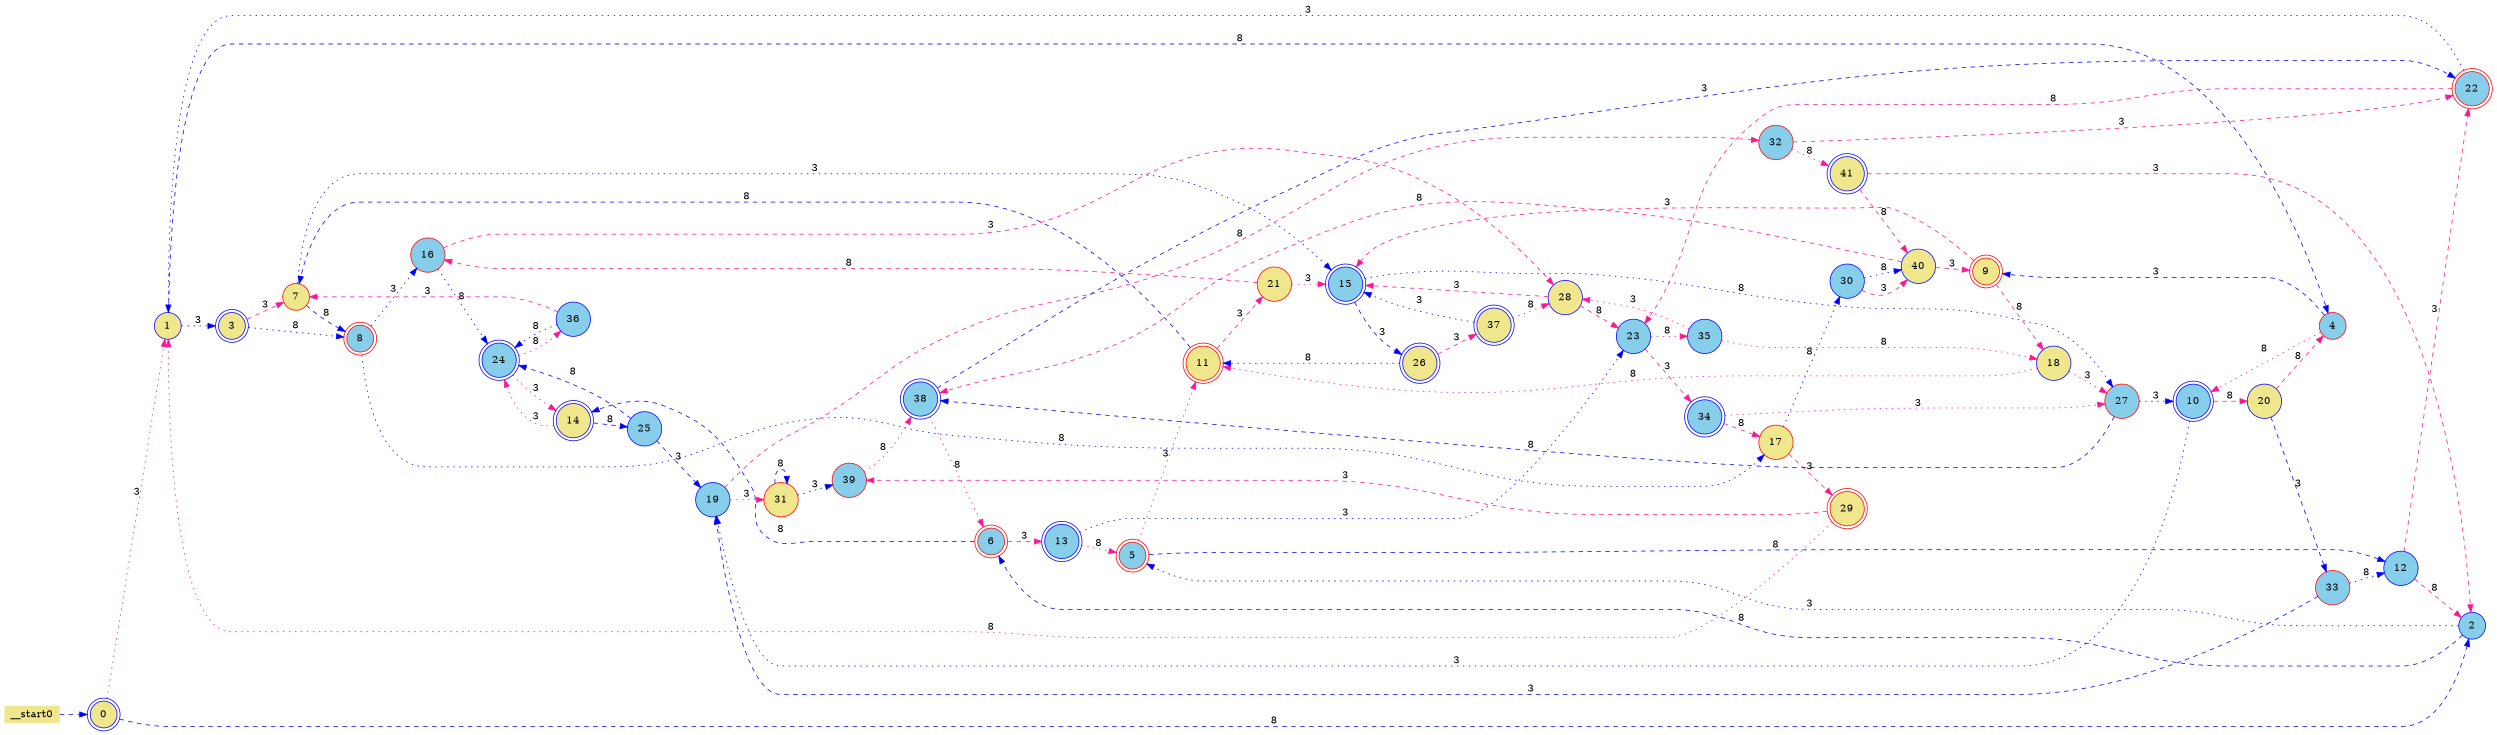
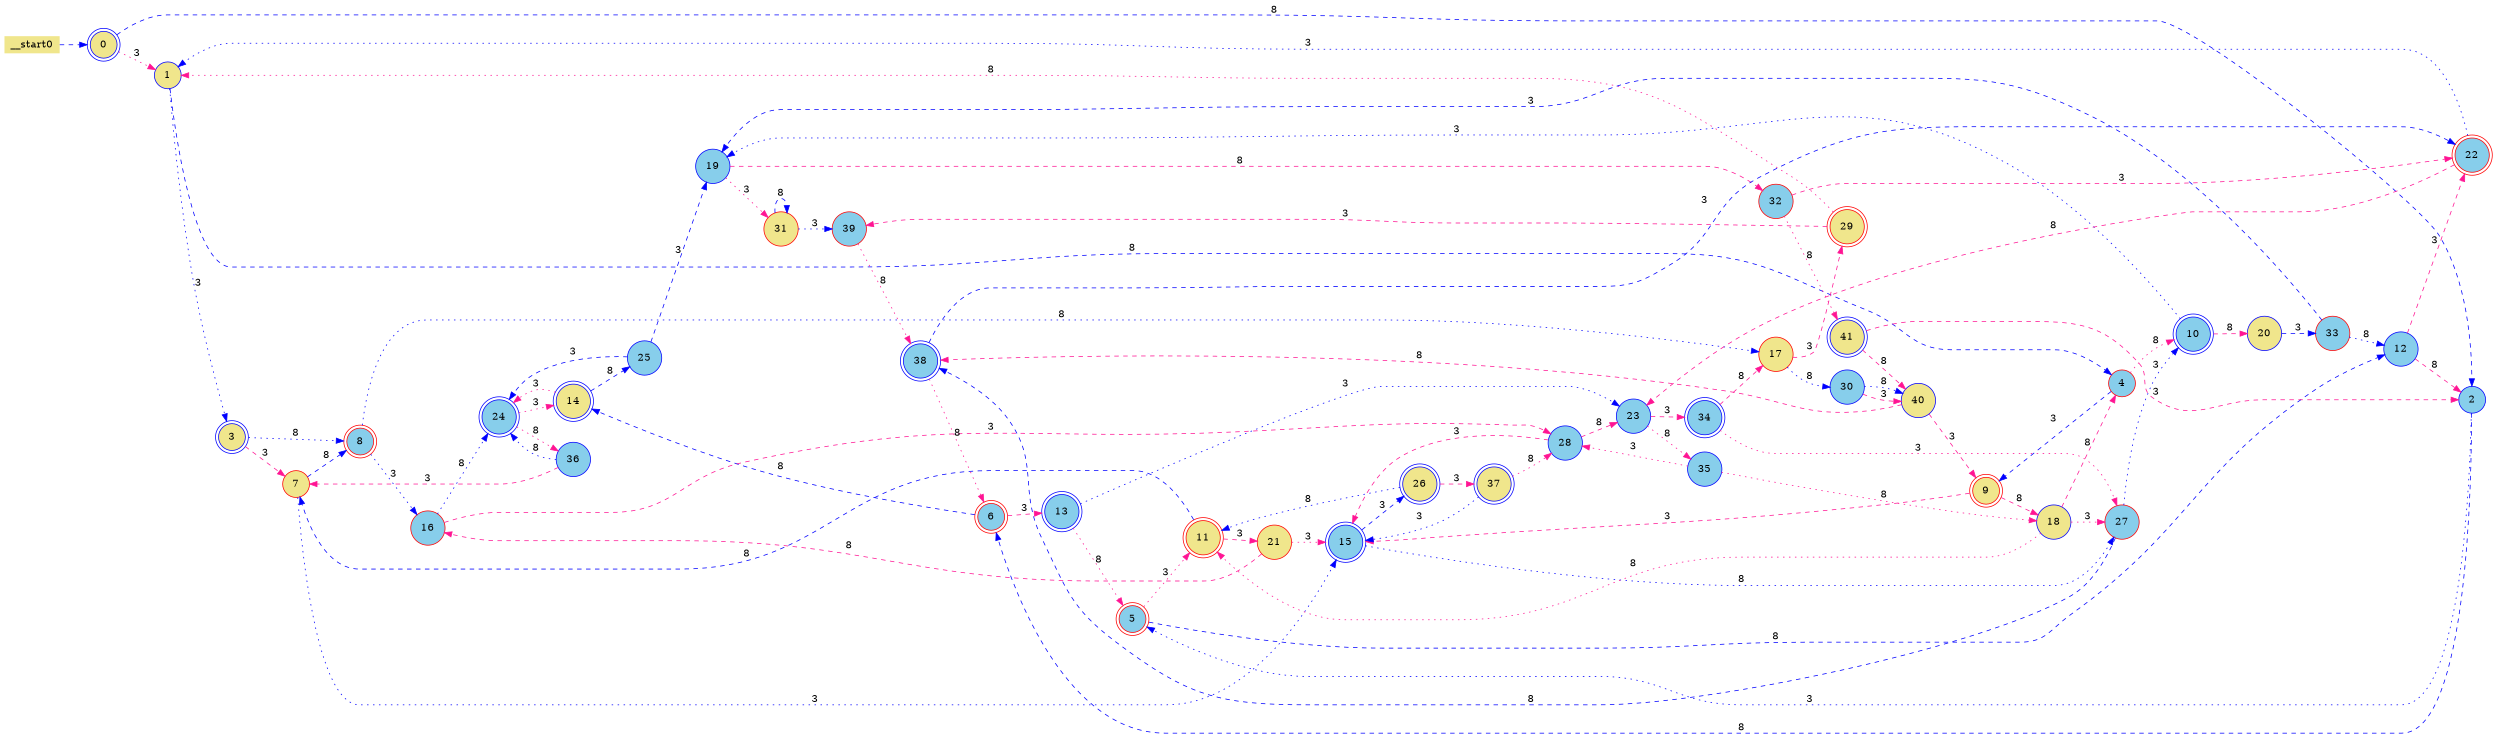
  digraph {
    rankdir=LR
    node [color=blue fillcolor=skyblue shape=circle style=filled]
    edge [color=deeppink style=dashed]
    n1 [fillcolor=khaki label=0 shape=doublecircle]
    n2 [fillcolor=khaki label=1]
    n3 [label=2]
    n4 [fillcolor=khaki label=3 shape=doublecircle]
    n5 [color=red label=4]
    n6 [color=red label=5 shape=doublecircle]
    n7 [color=red label=6 shape=doublecircle]
    n8 [color=red fillcolor=khaki label=7]
    n9 [color=red label=8 shape=doublecircle]
    n10 [color=red fillcolor=khaki label=9 shape=doublecircle]
    n11 [label=10 shape=doublecircle]
    n12 [color=red fillcolor=khaki label=11 shape=doublecircle]
    n13 [label=12]
    n14 [label=13 shape=doublecircle]
    n15 [fillcolor=khaki label=14 shape=doublecircle]
    n16 [label=15 shape=doublecircle]
    n17 [color=red label=16]
    n18 [color=red fillcolor=khaki label=17]
    n19 [fillcolor=khaki label=18]
    n20 [label=19]
    n21 [fillcolor=khaki label=20]
    n22 [color=red fillcolor=khaki label=21]
    n23 [color=red label=22 shape=doublecircle]
    n24 [label=23]
    n25 [label=24 shape=doublecircle]
    n26 [label=25]
    n27 [fillcolor=khaki label=26 shape=doublecircle]
    n28 [color=red label=27]
-   n29 [fillcolor=khaki label=28]
+   n29 [label=28]
    n30 [color=red fillcolor=khaki label=29 shape=doublecircle]
    n31 [label=30]
    n32 [color=red fillcolor=khaki label=31]
    n33 [color=red label=32]
    n34 [color=red label=33]
    n35 [label=34 shape=doublecircle]
    n36 [label=35]
    n37 [label=36]
    n38 [fillcolor=khaki label=37 shape=doublecircle]
    n39 [label=38 shape=doublecircle]
    n40 [color=red label=39]
    n41 [fillcolor=khaki label=40]
    n42 [fillcolor=khaki label=41 shape=doublecircle]
    __start0 [fillcolor=khaki height=0 shape=none width=0]
    n1 -> n2 [label=3 style=dotted]
    n1 -> n3 [color=blue label=8]
    n2 -> n4 [color=blue label=3 style=dotted]
    n2 -> n5 [color=blue label=8]
    n3 -> n6 [color=blue label=3 style=dotted]
    n3 -> n7 [color=blue label=8]
    n4 -> n8 [label=3]
    n4 -> n9 [color=blue label=8 style=dotted]
    n5 -> n10 [color=blue label=3]
    n5 -> n11 [label=8 style=dotted]
    n6 -> n12 [label=3 style=dotted]
    n6 -> n13 [color=blue label=8]
    n7 -> n14 [label=3]
    n7 -> n15 [color=blue label=8]
    n8 -> n9 [color=blue label=8]
    n8 -> n16 [color=blue label=3 style=dotted]
    n9 -> n17 [color=blue label=3 style=dotted]
    n9 -> n18 [color=blue label=8 style=dotted]
    n10 -> n16 [label=3]
    n10 -> n19 [label=8]
    n11 -> n20 [color=blue label=3 style=dotted]
    n11 -> n21 [label=8]
    n12 -> n8 [color=blue label=8]
    n12 -> n22 [label=3]
    n13 -> n3 [label=8]
    n13 -> n23 [label=3]
    n14 -> n6 [label=8 style=dotted]
    n14 -> n24 [color=blue label=3 style=dotted]
    n15 -> n25 [label=3 style=dotted]
    n15 -> n26 [color=blue label=8]
    n16 -> n27 [color=blue label=3]
    n16 -> n28 [color=blue label=8 style=dotted]
    n17 -> n25 [color=blue label=8 style=dotted]
    n17 -> n29 [label=3]
    n18 -> n30 [label=3]
    n18 -> n31 [color=blue label=8 style=dotted]
    n19 -> n12 [label=8 style=dotted]
    n19 -> n28 [label=3 style=dotted]
    n20 -> n32 [label=3 style=dotted]
    n20 -> n33 [label=8]
-   n21 -> n5 [label=8]
+   n19 -> n5 [label=8]
    n21 -> n34 [color=blue label=3]
    n22 -> n16 [label=3 style=dotted]
    n22 -> n17 [label=8]
    n23 -> n2 [color=blue label=3 style=dotted]
    n23 -> n24 [label=8]
    n24 -> n35 [label=3]
    n24 -> n36 [label=8 style=dotted]
    n25 -> n15 [label=3 style=dotted]
    n25 -> n37 [label=8 style=dotted]
    n26 -> n20 [color=blue label=3]
-   n26 -> n25 [color=blue label=8]
+   n26 -> n25 [color=blue label=3]
    n27 -> n12 [color=blue label=8 style=dotted]
    n27 -> n38 [label=3]
    n28 -> n11 [color=blue label=3 style=dotted]
    n28 -> n39 [color=blue label=8]
    n29 -> n16 [label=3]
    n29 -> n24 [label=8]
    n30 -> n2 [label=8 style=dotted]
    n30 -> n40 [label=3]
    n31 -> n41 [label=3]
    n31 -> n41 [color=blue label=8 style=dotted]
    n32 -> n32 [color=blue label=8]
    n32 -> n40 [color=blue label=3 style=dotted]
    n33 -> n23 [label=3]
    n33 -> n42 [label=8 style=dotted]
    n34 -> n13 [color=blue label=8 style=dotted]
    n34 -> n20 [color=blue label=3]
    n35 -> n18 [label=8]
    n35 -> n28 [label=3 style=dotted]
    n36 -> n19 [label=8 style=dotted]
    n36 -> n29 [label=3 style=dotted]
    n37 -> n8 [label=3]
    n37 -> n25 [color=blue label=8 style=dotted]
    n38 -> n16 [color=blue label=3 style=dotted]
    n38 -> n29 [label=8 style=dotted]
    n39 -> n7 [label=8 style=dotted]
    n39 -> n23 [color=blue label=3]
    n40 -> n39 [label=8 style=dotted]
    n41 -> n10 [label=3]
    n41 -> n39 [label=8]
    n42 -> n3 [label=3]
    n42 -> n41 [label=8]
    __start0 -> n1 [color=blue]
  }
